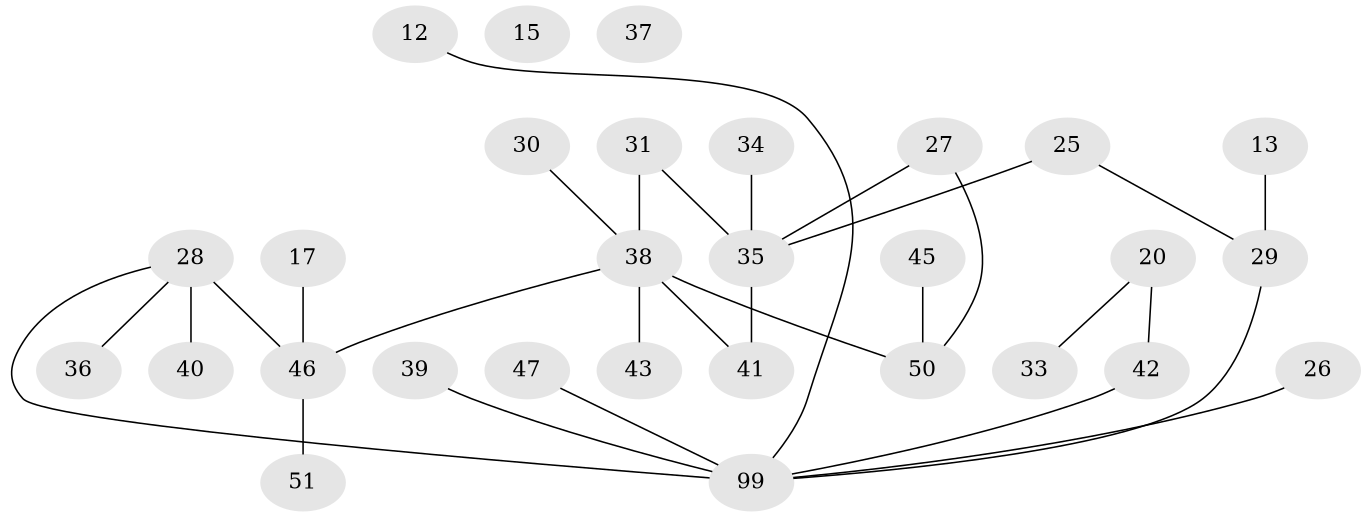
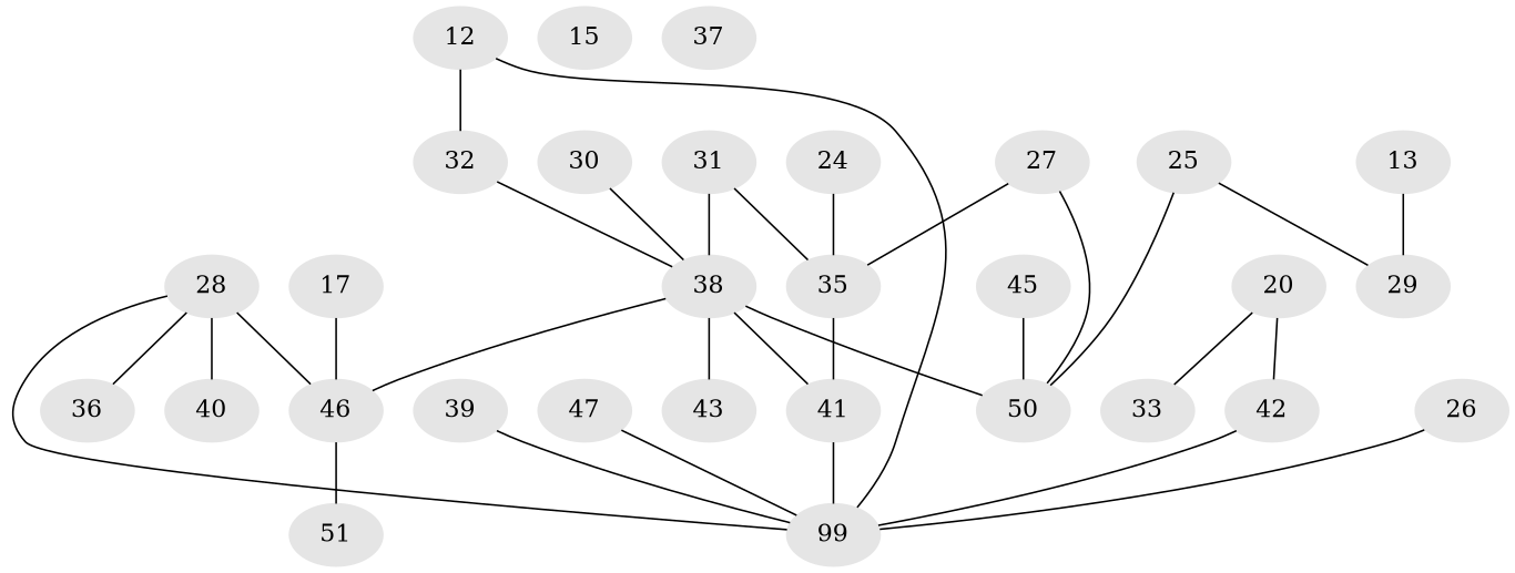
  graph {
    node [color=gray90 style=filled]
+   32 [super="+23"]
    38 [super="+6"]
    12
    n4 [label=99 super="+21+48"]
    46 [super="+22"]
    51
    15
    17
    n9 [label=13]
    29
    20
    33
    42 [super="+7+24"]
    25 [super="+9"]
    35 [super="+14+3"]
    41
    26
    27
    50 [super="+19"]
    28 [super="+1"]
    36
    40
    30 [super="+8"]
    43
    31
-   34
+   34 [label=24]
    37
    39
    45
    47 [super="+44"]
+   32 -- 38
    38 -- 46
    38 -- 41
    38 -- 50 [weight=2]
    38 -- 43
+   12 -- 32 [weight=2]
    12 -- n4
    46 -- 51
    17 -- 46
    n9 -- 29
    20 -- 33
    20 -- 42
    42 -- n4 [weight=2]
    25 -- 29
-   25 -- 35
+   25 -- 50
    35 -- 41
-   29 -- n4
+   41 -- n4
    26 -- n4
    27 -- 35
    27 -- 50
    28 -- n4
    28 -- 46 [weight=2]
    28 -- 36
    28 -- 40
    30 -- 38
    31 -- 38
    31 -- 35
    34 -- 35
    39 -- n4
    45 -- 50
    47 -- n4 [weight=3]
  }
